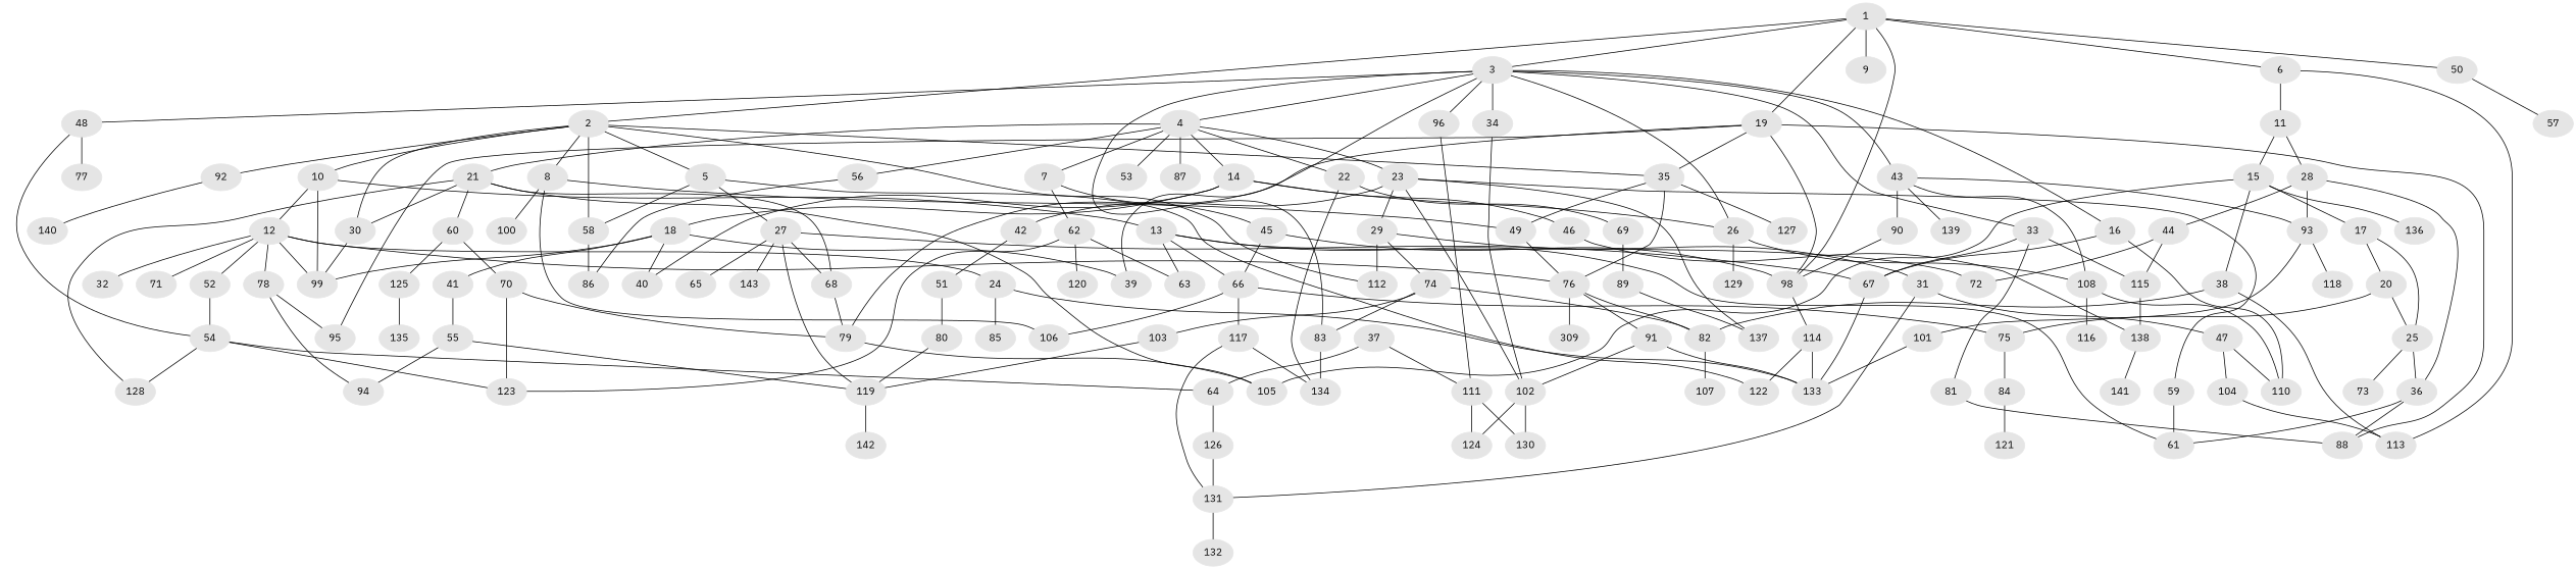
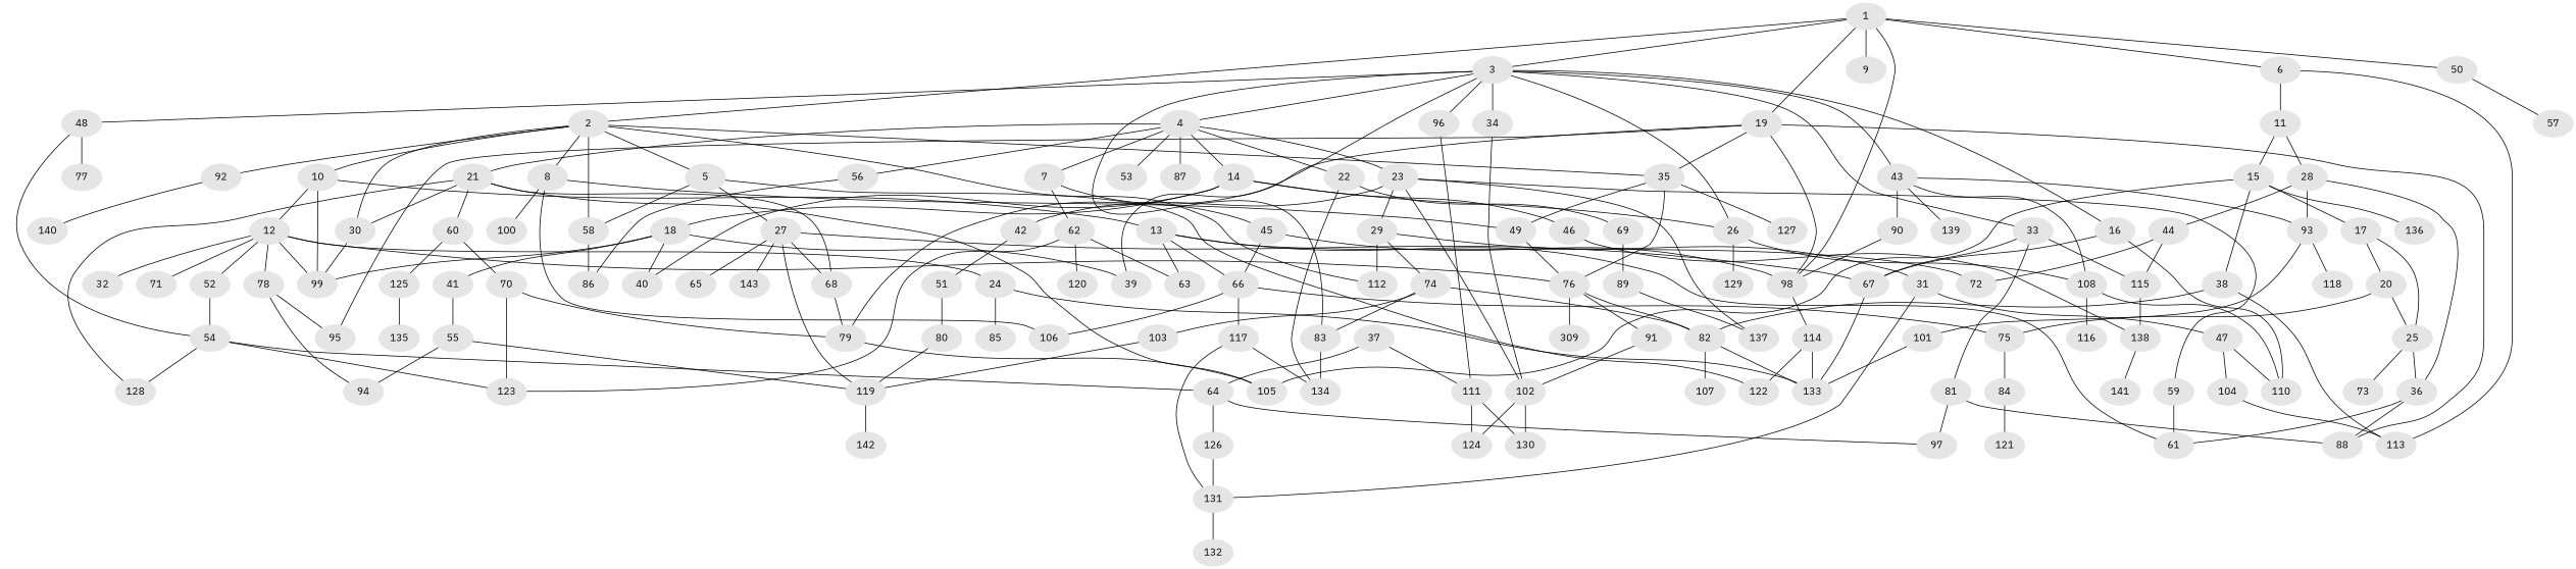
  graph {
    fontname="IBM Plex Sans"
    node [color=gray90 fontname="IBM Plex Sans" style=filled]
    edge [fontname="IBM Plex Sans"]
    1
    2
    3
    6
    9
    19
    50
    98
    5
    8
    10
    30
    35
    58
    92
    112
    4
    16
    26
    33
    34
    39
    43
    48
    83
    96
    11
    113
    79
    88
    95
    57
    114
    27
    122
    49
    100
    106
    12
    13
    99
    76
    127
    86
    140
    7
    14
    21
    22
    23
    53
    56
    87
    67
    110
    108
    129
    81
    115
    102
    93
    90
    139
    54
    77
    134
    111
    45
    62
    18
    40
    46
    105
    60
    68
    128
    69
    29
    42
    59
    137
    65
    119
    143
    15
    28
    37
    64
    66
    63
    123
    120
    24
    32
    52
    71
    78
    61
    72
    17
    38
    136
    36
    44
    85
    133
    82
    91
    n109 [label=309]
    94
    75
    117
    41
    138
    20
    25
    73
    55
    84
    70
    125
    89
    31
    74
    51
    124
    130
    116
    142
    101
    118
    47
    131
    103
    104
    132
+   97
    126
    107
    80
    141
    135
    121
    1 -- 2
    1 -- 3
    1 -- 6
    1 -- 9
    1 -- 19
    1 -- 50
    1 -- 98
    2 -- 5
    2 -- 8
    2 -- 10
    2 -- 30
    2 -- 35
    2 -- 58
    2 -- 92
    2 -- 112
    3 -- 4
    3 -- 16
    3 -- 26
    3 -- 33
    3 -- 34
    3 -- 39
    3 -- 43
    3 -- 48
    3 -- 83
    3 -- 96
    6 -- 11
    6 -- 113
    19 -- 98
    19 -- 35
    19 -- 79
    19 -- 88
    19 -- 95
    50 -- 57
    98 -- 114
    5 -- 58
    5 -- 27
    5 -- 122
    8 -- 49
    8 -- 100
    8 -- 106
    10 -- 12
    10 -- 13
    10 -- 99
    30 -- 99
    35 -- 49
    35 -- 76
    35 -- 127
    58 -- 86
    92 -- 140
    4 -- 7
    4 -- 14
    4 -- 21
    4 -- 22
    4 -- 23
    4 -- 53
    4 -- 56
    4 -- 87
    16 -- 67
    16 -- 110
    26 -- 108
    26 -- 129
    33 -- 67
    33 -- 81
    33 -- 115
    34 -- 102
    43 -- 108
    43 -- 93
    43 -- 90
    43 -- 139
    48 -- 54
    48 -- 77
    83 -- 134
    96 -- 111
    11 -- 15
    11 -- 28
    79 -- 105
    114 -- 122
    114 -- 133
    27 -- 67
    27 -- 68
    27 -- 65
    27 -- 119
    27 -- 143
    49 -- 76
    12 -- 99
    12 -- 76
    12 -- 24
    12 -- 32
    12 -- 52
    12 -- 71
    12 -- 78
    13 -- 66
    13 -- 63
    13 -- 61
    13 -- 72
    76 -- 82
    76 -- 91
    76 -- n109
    7 -- 45
    7 -- 62
    14 -- 26
    14 -- 18
    14 -- 40
    14 -- 46
    21 -- 30
    21 -- 105
    21 -- 60
    21 -- 68
    21 -- 128
    22 -- 134
    22 -- 69
    23 -- 102
    23 -- 29
    23 -- 42
    23 -- 59
    23 -- 137
    56 -- 86
    67 -- 133
    108 -- 110
    108 -- 116
    81 -- 88
+   81 -- 97
    115 -- 138
    102 -- 124
    102 -- 130
    93 -- 101
    93 -- 118
    90 -- 98
    54 -- 128
    54 -- 64
    54 -- 123
    111 -- 124
    111 -- 130
    45 -- 98
    45 -- 66
    62 -- 63
    62 -- 123
    62 -- 120
    18 -- 39
    18 -- 99
    18 -- 40
    18 -- 41
    46 -- 138
    60 -- 70
    60 -- 125
    68 -- 79
    69 -- 89
    29 -- 112
    29 -- 31
    29 -- 74
    42 -- 51
    59 -- 61
    119 -- 142
    15 -- 105
    15 -- 17
    15 -- 38
    15 -- 136
    28 -- 93
    28 -- 36
    28 -- 44
    37 -- 111
    37 -- 64
+   64 -- 97
    64 -- 126
    66 -- 106
    66 -- 75
    66 -- 117
    24 -- 85
    24 -- 133
    52 -- 54
    78 -- 95
    78 -- 94
    17 -- 20
    17 -- 25
    38 -- 113
    38 -- 82
    36 -- 88
    36 -- 61
    44 -- 115
    44 -- 72
    82 -- 107
    91 -- 102
-   91 -- 133
+   82 -- 133
    75 -- 84
    117 -- 134
    117 -- 131
    41 -- 55
    138 -- 141
    20 -- 75
    20 -- 25
    25 -- 36
    25 -- 73
    55 -- 119
    55 -- 94
    84 -- 121
    70 -- 79
    70 -- 123
    125 -- 135
    89 -- 137
    31 -- 47
    31 -- 131
    74 -- 83
    74 -- 82
    74 -- 103
    51 -- 80
    101 -- 133
    47 -- 110
    47 -- 104
    131 -- 132
    103 -- 119
    104 -- 113
    126 -- 131
    80 -- 119
  }
